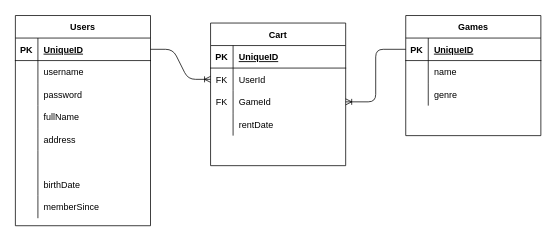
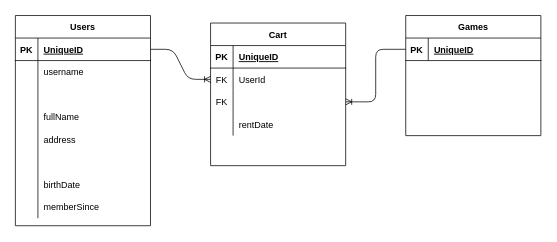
  <mxCell id="0" />
  <mxCell id="1" parent="0" />
  <mxCell id="2" value="Users" style="shape=table;startSize=30;container=1;collapsible=1;childLayout=tableLayout;fixedRows=1;rowLines=0;fontStyle=1;align=center;resizeLast=1;" vertex="1" parent="1"><mxGeometry x="20" y="20" width="180" height="280" as="geometry" /></mxCell>
  <mxCell id="3" value="" style="shape=partialRectangle;collapsible=0;dropTarget=0;pointerEvents=0;fillColor=none;top=0;left=0;bottom=1;right=0;points=[[0,0.5],[1,0.5]];portConstraint=eastwest;" vertex="1" parent="2"><mxGeometry y="30" width="180" height="30" as="geometry" /></mxCell>
  <mxCell id="4" value="PK" style="shape=partialRectangle;connectable=0;fillColor=none;top=0;left=0;bottom=0;right=0;fontStyle=1;overflow=hidden;" vertex="1" parent="3"><mxGeometry width="30" height="30" as="geometry" /></mxCell>
  <mxCell id="5" value="UniqueID" style="shape=partialRectangle;connectable=0;fillColor=none;top=0;left=0;bottom=0;right=0;align=left;spacingLeft=6;fontStyle=5;overflow=hidden;" vertex="1" parent="3"><mxGeometry x="30" width="150" height="30" as="geometry" /></mxCell>
  <mxCell id="6" value="" style="shape=partialRectangle;collapsible=0;dropTarget=0;pointerEvents=0;fillColor=none;top=0;left=0;bottom=0;right=0;points=[[0,0.5],[1,0.5]];portConstraint=eastwest;" vertex="1" parent="2"><mxGeometry y="60" width="180" height="30" as="geometry" /></mxCell>
  <mxCell id="7" value="" style="shape=partialRectangle;connectable=0;fillColor=none;top=0;left=0;bottom=0;right=0;editable=1;overflow=hidden;" vertex="1" parent="6"><mxGeometry width="30" height="30" as="geometry" /></mxCell>
  <mxCell id="8" value="username" style="shape=partialRectangle;connectable=0;fillColor=none;top=0;left=0;bottom=0;right=0;align=left;spacingLeft=6;overflow=hidden;" vertex="1" parent="6"><mxGeometry x="30" width="150" height="30" as="geometry" /></mxCell>
  <mxCell id="9" value="" style="shape=partialRectangle;collapsible=0;dropTarget=0;pointerEvents=0;fillColor=none;top=0;left=0;bottom=0;right=0;points=[[0,0.5],[1,0.5]];portConstraint=eastwest;" vertex="1" parent="2"><mxGeometry y="90" width="180" height="30" as="geometry" /></mxCell>
  <mxCell id="10" value="" style="shape=partialRectangle;connectable=0;fillColor=none;top=0;left=0;bottom=0;right=0;editable=1;overflow=hidden;" vertex="1" parent="9"><mxGeometry width="30" height="30" as="geometry" /></mxCell>
- <mxCell id="11" value="password" style="shape=partialRectangle;connectable=0;fillColor=none;top=0;left=0;bottom=0;right=0;align=left;spacingLeft=6;overflow=hidden;" vertex="1" parent="9"><mxGeometry x="30" width="150" height="30" as="geometry" /></mxCell>
  <mxCell id="12" value="" style="shape=partialRectangle;collapsible=0;dropTarget=0;pointerEvents=0;fillColor=none;top=0;left=0;bottom=0;right=0;points=[[0,0.5],[1,0.5]];portConstraint=eastwest;" vertex="1" parent="2"><mxGeometry y="120" width="180" height="30" as="geometry" /></mxCell>
  <mxCell id="13" value="" style="shape=partialRectangle;connectable=0;fillColor=none;top=0;left=0;bottom=0;right=0;editable=1;overflow=hidden;" vertex="1" parent="12"><mxGeometry width="30" height="30" as="geometry" /></mxCell>
  <mxCell id="14" value="fullName" style="shape=partialRectangle;connectable=0;fillColor=none;top=0;left=0;bottom=0;right=0;align=left;spacingLeft=6;overflow=hidden;" vertex="1" parent="12"><mxGeometry x="30" width="150" height="30" as="geometry" /></mxCell>
  <mxCell id="15" value="" style="shape=partialRectangle;collapsible=0;dropTarget=0;pointerEvents=0;fillColor=none;top=0;left=0;bottom=0;right=0;points=[[0,0.5],[1,0.5]];portConstraint=eastwest;" vertex="1" parent="2"><mxGeometry y="150" width="180" height="30" as="geometry" /></mxCell>
  <mxCell id="16" value="" style="shape=partialRectangle;connectable=0;fillColor=none;top=0;left=0;bottom=0;right=0;editable=1;overflow=hidden;" vertex="1" parent="15"><mxGeometry width="30" height="30" as="geometry" /></mxCell>
  <mxCell id="17" value="address" style="shape=partialRectangle;connectable=0;fillColor=none;top=0;left=0;bottom=0;right=0;align=left;spacingLeft=6;overflow=hidden;" vertex="1" parent="15"><mxGeometry x="30" width="150" height="30" as="geometry" /></mxCell>
  <mxCell id="18" value="" style="shape=partialRectangle;collapsible=0;dropTarget=0;pointerEvents=0;fillColor=none;top=0;left=0;bottom=0;right=0;points=[[0,0.5],[1,0.5]];portConstraint=eastwest;" vertex="1" parent="2"><mxGeometry y="180" width="180" height="30" as="geometry" /></mxCell>
  <mxCell id="19" value="" style="shape=partialRectangle;connectable=0;fillColor=none;top=0;left=0;bottom=0;right=0;editable=1;overflow=hidden;" vertex="1" parent="18"><mxGeometry width="30" height="30" as="geometry" /></mxCell>
  <mxCell id="20" value="" style="shape=partialRectangle;collapsible=0;dropTarget=0;pointerEvents=0;fillColor=none;top=0;left=0;bottom=0;right=0;points=[[0,0.5],[1,0.5]];portConstraint=eastwest;" vertex="1" parent="2"><mxGeometry y="210" width="180" height="30" as="geometry" /></mxCell>
  <mxCell id="21" value="" style="shape=partialRectangle;connectable=0;fillColor=none;top=0;left=0;bottom=0;right=0;editable=1;overflow=hidden;" vertex="1" parent="20"><mxGeometry width="30" height="30" as="geometry" /></mxCell>
  <mxCell id="22" value="birthDate" style="shape=partialRectangle;connectable=0;fillColor=none;top=0;left=0;bottom=0;right=0;align=left;spacingLeft=6;overflow=hidden;" vertex="1" parent="20"><mxGeometry x="30" width="150" height="30" as="geometry" /></mxCell>
  <mxCell id="23" value="" style="shape=partialRectangle;collapsible=0;dropTarget=0;pointerEvents=0;fillColor=none;top=0;left=0;bottom=0;right=0;points=[[0,0.5],[1,0.5]];portConstraint=eastwest;" vertex="1" parent="2"><mxGeometry y="240" width="180" height="30" as="geometry" /></mxCell>
  <mxCell id="24" value="" style="shape=partialRectangle;connectable=0;fillColor=none;top=0;left=0;bottom=0;right=0;editable=1;overflow=hidden;" vertex="1" parent="23"><mxGeometry width="30" height="30" as="geometry" /></mxCell>
  <mxCell id="25" value="memberSince" style="shape=partialRectangle;connectable=0;fillColor=none;top=0;left=0;bottom=0;right=0;align=left;spacingLeft=6;overflow=hidden;" vertex="1" parent="23"><mxGeometry x="30" width="150" height="30" as="geometry" /></mxCell>
  <mxCell id="26" value="Games" style="shape=table;startSize=30;container=1;collapsible=1;childLayout=tableLayout;fixedRows=1;rowLines=0;fontStyle=1;align=center;resizeLast=1;" vertex="1" parent="1"><mxGeometry x="540" y="20" width="180" height="160" as="geometry" /></mxCell>
  <mxCell id="27" value="" style="shape=partialRectangle;collapsible=0;dropTarget=0;pointerEvents=0;fillColor=none;top=0;left=0;bottom=1;right=0;points=[[0,0.5],[1,0.5]];portConstraint=eastwest;" vertex="1" parent="26"><mxGeometry y="30" width="180" height="30" as="geometry" /></mxCell>
  <mxCell id="28" value="PK" style="shape=partialRectangle;connectable=0;fillColor=none;top=0;left=0;bottom=0;right=0;fontStyle=1;overflow=hidden;" vertex="1" parent="27"><mxGeometry width="30" height="30" as="geometry" /></mxCell>
  <mxCell id="29" value="UniqueID" style="shape=partialRectangle;connectable=0;fillColor=none;top=0;left=0;bottom=0;right=0;align=left;spacingLeft=6;fontStyle=5;overflow=hidden;" vertex="1" parent="27"><mxGeometry x="30" width="150" height="30" as="geometry" /></mxCell>
  <mxCell id="30" value="" style="shape=partialRectangle;collapsible=0;dropTarget=0;pointerEvents=0;fillColor=none;top=0;left=0;bottom=0;right=0;points=[[0,0.5],[1,0.5]];portConstraint=eastwest;" vertex="1" parent="26"><mxGeometry y="60" width="180" height="30" as="geometry" /></mxCell>
  <mxCell id="31" value="" style="shape=partialRectangle;connectable=0;fillColor=none;top=0;left=0;bottom=0;right=0;editable=1;overflow=hidden;" vertex="1" parent="30"><mxGeometry width="30" height="30" as="geometry" /></mxCell>
- <mxCell id="32" value="name" style="shape=partialRectangle;connectable=0;fillColor=none;top=0;left=0;bottom=0;right=0;align=left;spacingLeft=6;overflow=hidden;" vertex="1" parent="30"><mxGeometry x="30" width="150" height="30" as="geometry" /></mxCell>
  <mxCell id="33" value="" style="shape=partialRectangle;collapsible=0;dropTarget=0;pointerEvents=0;fillColor=none;top=0;left=0;bottom=0;right=0;points=[[0,0.5],[1,0.5]];portConstraint=eastwest;" vertex="1" parent="26"><mxGeometry y="90" width="180" height="30" as="geometry" /></mxCell>
  <mxCell id="34" value="" style="shape=partialRectangle;connectable=0;fillColor=none;top=0;left=0;bottom=0;right=0;editable=1;overflow=hidden;" vertex="1" parent="33"><mxGeometry width="30" height="30" as="geometry" /></mxCell>
- <mxCell id="35" value="genre" style="shape=partialRectangle;connectable=0;fillColor=none;top=0;left=0;bottom=0;right=0;align=left;spacingLeft=6;overflow=hidden;" vertex="1" parent="33"><mxGeometry x="30" width="150" height="30" as="geometry" /></mxCell>
  <mxCell id="36" value="" style="shape=partialRectangle;collapsible=0;dropTarget=0;pointerEvents=0;fillColor=none;top=0;left=0;bottom=0;right=0;points=[[0,0.5],[1,0.5]];portConstraint=eastwest;" vertex="1" parent="26"><mxGeometry y="120" width="180" height="30" as="geometry" /></mxCell>
  <mxCell id="37" value="" style="shape=partialRectangle;connectable=0;fillColor=none;top=0;left=0;bottom=0;right=0;editable=1;overflow=hidden;" vertex="1" parent="36"><mxGeometry width="30" height="30" as="geometry" /></mxCell>
  <mxCell id="38" value="Cart" style="shape=table;startSize=30;container=1;collapsible=1;childLayout=tableLayout;fixedRows=1;rowLines=0;fontStyle=1;align=center;resizeLast=1;" vertex="1" parent="1"><mxGeometry x="280" y="30" width="180" height="190" as="geometry" /></mxCell>
  <mxCell id="39" value="" style="shape=partialRectangle;collapsible=0;dropTarget=0;pointerEvents=0;fillColor=none;top=0;left=0;bottom=1;right=0;points=[[0,0.5],[1,0.5]];portConstraint=eastwest;" vertex="1" parent="38"><mxGeometry y="30" width="180" height="30" as="geometry" /></mxCell>
  <mxCell id="40" value="PK" style="shape=partialRectangle;connectable=0;fillColor=none;top=0;left=0;bottom=0;right=0;fontStyle=1;overflow=hidden;" vertex="1" parent="39"><mxGeometry width="30" height="30" as="geometry" /></mxCell>
  <mxCell id="41" value="UniqueID" style="shape=partialRectangle;connectable=0;fillColor=none;top=0;left=0;bottom=0;right=0;align=left;spacingLeft=6;fontStyle=5;overflow=hidden;" vertex="1" parent="39"><mxGeometry x="30" width="150" height="30" as="geometry" /></mxCell>
  <mxCell id="42" value="" style="shape=partialRectangle;collapsible=0;dropTarget=0;pointerEvents=0;fillColor=none;top=0;left=0;bottom=0;right=0;points=[[0,0.5],[1,0.5]];portConstraint=eastwest;" vertex="1" parent="38"><mxGeometry y="60" width="180" height="30" as="geometry" /></mxCell>
  <mxCell id="43" value="FK" style="shape=partialRectangle;connectable=0;fillColor=none;top=0;left=0;bottom=0;right=0;editable=1;overflow=hidden;" vertex="1" parent="42"><mxGeometry width="30" height="30" as="geometry" /></mxCell>
  <mxCell id="44" value="UserId" style="shape=partialRectangle;connectable=0;fillColor=none;top=0;left=0;bottom=0;right=0;align=left;spacingLeft=6;overflow=hidden;" vertex="1" parent="42"><mxGeometry x="30" width="150" height="30" as="geometry" /></mxCell>
  <mxCell id="45" value="" style="shape=partialRectangle;collapsible=0;dropTarget=0;pointerEvents=0;fillColor=none;top=0;left=0;bottom=0;right=0;points=[[0,0.5],[1,0.5]];portConstraint=eastwest;" vertex="1" parent="38"><mxGeometry y="90" width="180" height="30" as="geometry" /></mxCell>
  <mxCell id="46" value="FK" style="shape=partialRectangle;connectable=0;fillColor=none;top=0;left=0;bottom=0;right=0;editable=1;overflow=hidden;" vertex="1" parent="45"><mxGeometry width="30" height="30" as="geometry" /></mxCell>
- <mxCell id="47" value="GameId" style="shape=partialRectangle;connectable=0;fillColor=none;top=0;left=0;bottom=0;right=0;align=left;spacingLeft=6;overflow=hidden;" vertex="1" parent="45"><mxGeometry x="30" width="150" height="30" as="geometry" /></mxCell>
  <mxCell id="48" value="" style="shape=partialRectangle;collapsible=0;dropTarget=0;pointerEvents=0;fillColor=none;top=0;left=0;bottom=0;right=0;points=[[0,0.5],[1,0.5]];portConstraint=eastwest;" vertex="1" parent="38"><mxGeometry y="120" width="180" height="30" as="geometry" /></mxCell>
  <mxCell id="49" value="" style="shape=partialRectangle;connectable=0;fillColor=none;top=0;left=0;bottom=0;right=0;editable=1;overflow=hidden;" vertex="1" parent="48"><mxGeometry width="30" height="30" as="geometry" /></mxCell>
  <mxCell id="50" value="rentDate" style="shape=partialRectangle;connectable=0;fillColor=none;top=0;left=0;bottom=0;right=0;align=left;spacingLeft=6;overflow=hidden;" vertex="1" parent="48"><mxGeometry x="30" width="150" height="30" as="geometry" /></mxCell>
  <mxCell id="51" value="" style="shape=partialRectangle;collapsible=0;dropTarget=0;pointerEvents=0;fillColor=none;top=0;left=0;bottom=0;right=0;points=[[0,0.5],[1,0.5]];portConstraint=eastwest;" vertex="1" parent="38"><mxGeometry y="150" width="180" height="30" as="geometry" /></mxCell>
  <mxCell id="52" value="" style="shape=partialRectangle;connectable=0;fillColor=none;top=0;left=0;bottom=0;right=0;editable=1;overflow=hidden;" vertex="1" parent="51"><mxGeometry width="30" height="30" as="geometry" /></mxCell>
  <mxCell id="53" value="" style="edgeStyle=entityRelationEdgeStyle;fontSize=12;html=1;endArrow=ERoneToMany;exitX=1;exitY=0.5;exitDx=0;exitDy=0;entryX=0;entryY=0.5;entryDx=0;entryDy=0;" edge="1" parent="1" source="3" target="42"><mxGeometry width="100" height="100" relative="1" as="geometry"><mxPoint x="240" y="160" as="sourcePoint" /><mxPoint x="340" y="60" as="targetPoint" /></mxGeometry></mxCell>
  <mxCell id="54" value="" style="edgeStyle=orthogonalEdgeStyle;fontSize=12;html=1;endArrow=ERoneToMany;entryX=1;entryY=0.5;entryDx=0;entryDy=0;" edge="1" parent="1" target="45"><mxGeometry width="100" height="100" relative="1" as="geometry"><mxPoint x="540" y="65" as="sourcePoint" /><mxPoint x="340" y="60" as="targetPoint" /><Array as="points"><mxPoint x="500" y="65" /><mxPoint x="500" y="135" /></Array></mxGeometry></mxCell>
